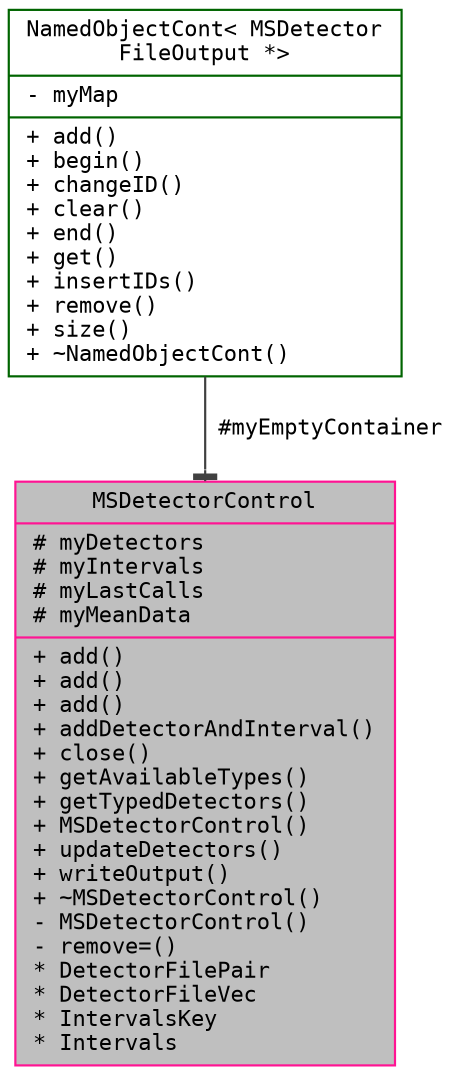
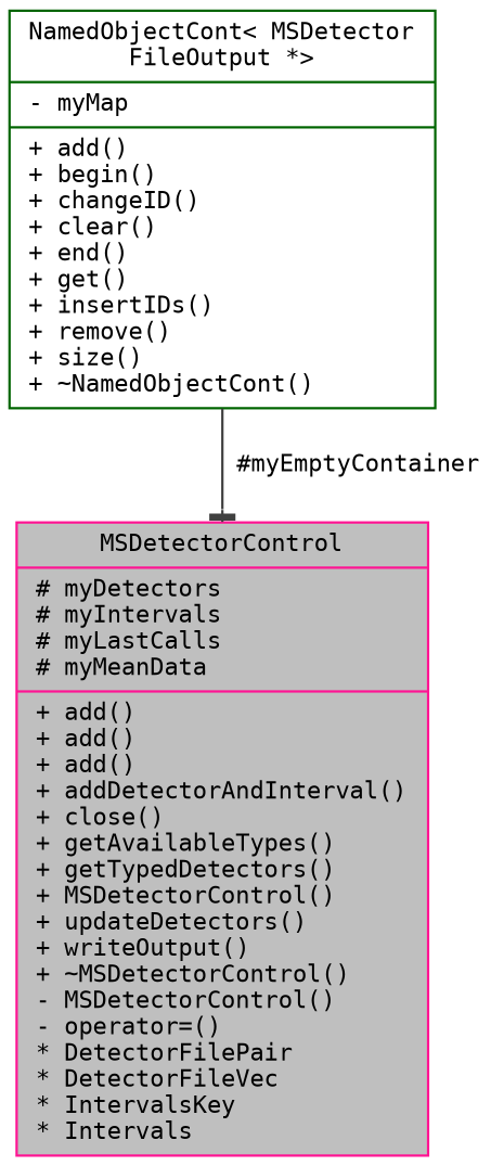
  digraph {
    fontname="DejaVu Sans Mono"
    node [fontname="DejaVu Sans Mono" fontsize=10 shape=record style=filled]
-   n1 [color=deeppink fillcolor=grey75 fontcolor=black height=0.2 label="{MSDetectorControl\n|# myDetectors\l# myIntervals\l# myLastCalls\l# myMeanData\l|+ add()\l+ add()\l+ add()\l+ addDetectorAndInterval()\l+ close()\l+ getAvailableTypes()\l+ getTypedDetectors()\l+ MSDetectorControl()\l+ updateDetectors()\l+ writeOutput()\l+ ~MSDetectorControl()\l- MSDetectorControl()\l- remove=()\l* DetectorFilePair\l* DetectorFileVec\l* IntervalsKey\l* Intervals\l}" width=0.4]
+   n1 [color=deeppink fillcolor=grey75 fontcolor=black height=0.2 label="{MSDetectorControl\n|# myDetectors\l# myIntervals\l# myLastCalls\l# myMeanData\l|+ add()\l+ add()\l+ add()\l+ addDetectorAndInterval()\l+ close()\l+ getAvailableTypes()\l+ getTypedDetectors()\l+ MSDetectorControl()\l+ updateDetectors()\l+ writeOutput()\l+ ~MSDetectorControl()\l- MSDetectorControl()\l- operator=()\l* DetectorFilePair\l* DetectorFileVec\l* IntervalsKey\l* Intervals\l}" width=0.4]
    n2 [color=darkgreen fillcolor=white height=0.2 label="{NamedObjectCont\< MSDetector\lFileOutput *\>\n|- myMap\l|+ add()\l+ begin()\l+ changeID()\l+ clear()\l+ end()\l+ get()\l+ insertIDs()\l+ remove()\l+ size()\l+ ~NamedObjectCont()\l}" width=0.4]
    n2 -> n1 [arrowhead=tee color=grey25 fontname="DejaVu Sans Mono" fontsize=10 label=" #myEmptyContainer" labelfontname=Helvetica labelfontsize=10 style=solid]
  }
